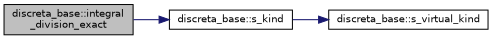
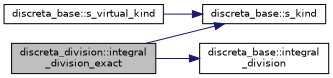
  digraph {
    rankdir=LR
    node [color=black fillcolor=white fontname=Helvetica fontsize=10 shape=record style=filled]
    edge [color=midnightblue fontname=Helvetica fontsize=10 labelfontname=Helvetica labelfontsize=10 style=solid]
-   n1 [fillcolor=grey75 fontcolor=black height=0.2 label="discreta_base::integral\l_division_exact" width=0.4]
+   n1 [fillcolor=grey75 fontcolor=black height=0.2 label="discreta_division::integral\l_division_exact" width=0.4]
    n2 [height=0.2 label="discreta_base::s_kind" width=0.4]
+   n3 [height=0.2 label="discreta_base::integral\l_division" width=0.4]
    n4 [height=0.2 label="discreta_base::s_virtual_kind" width=0.4]
    n1 -> n2
-   n2 -> n4
+   n1 -> n3
+   n4 -> n2
  }
